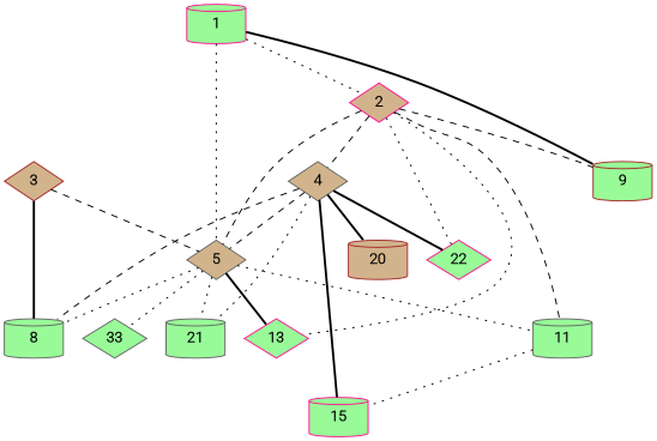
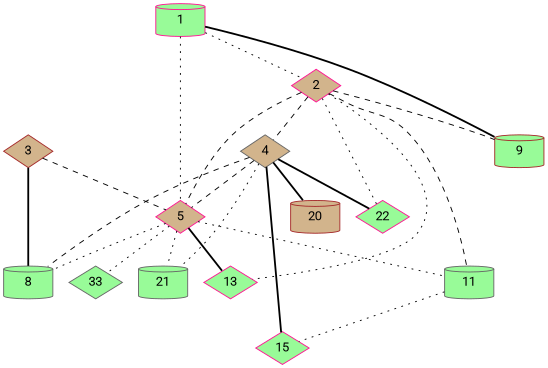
  graph {
    fontname=Roboto
    node [color=gray40 fillcolor=palegreen fontname=Roboto shape=cylinder style=filled]
    edge [fontname=Roboto style=dotted weight=1.0]
    1 [color=deeppink]
    2 [color=deeppink fillcolor=tan shape=diamond]
-   5 [fillcolor=tan shape=diamond]
+   5 [color=deeppink fillcolor=tan shape=diamond]
    9 [color=brown]
    4 [fillcolor=tan shape=diamond]
    11
    13 [color=deeppink shape=diamond]
    22 [color=deeppink shape=diamond]
    8
    21
    n11 [label=33 shape=diamond]
-   15 [color=deeppink]
+   15 [color=deeppink shape=diamond]
    20 [color=brown fillcolor=tan]
    3 [color=brown fillcolor=tan shape=diamond]
    1 -- 2
    1 -- 5 [weight=3.0]
    1 -- 9 [style=bold]
    2 -- 5 [style=dashed weight=3.0]
    2 -- 9 [style=dashed]
    2 -- 4 [style=dashed weight=2.0]
    2 -- 11 [style=dashed weight=3.0]
    2 -- 13
    2 -- 22
    5 -- 11
    5 -- 13 [style=bold]
    5 -- 8
    5 -- 21
    5 -- n11
    4 -- 5 [style=dashed]
    4 -- 22 [style=bold]
    4 -- 8 [style=dashed]
    4 -- 21 [weight=2.0]
    4 -- 15 [style=bold weight=2.0]
    4 -- 20 [style=bold]
    11 -- 15
    3 -- 5 [style=dashed]
    3 -- 8 [style=bold weight=2.0]
  }
